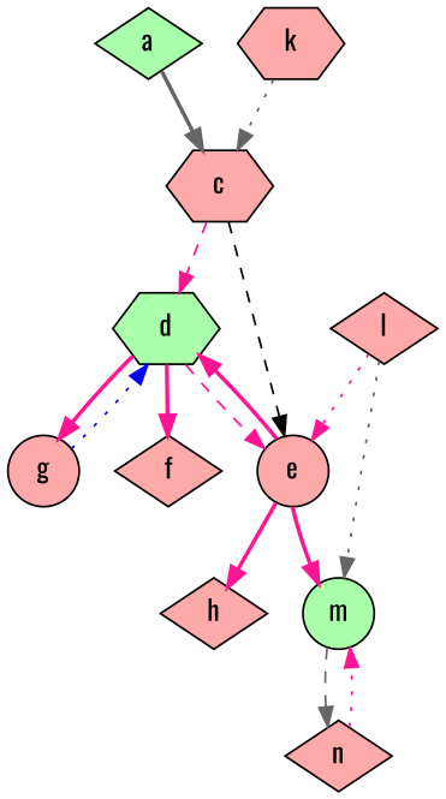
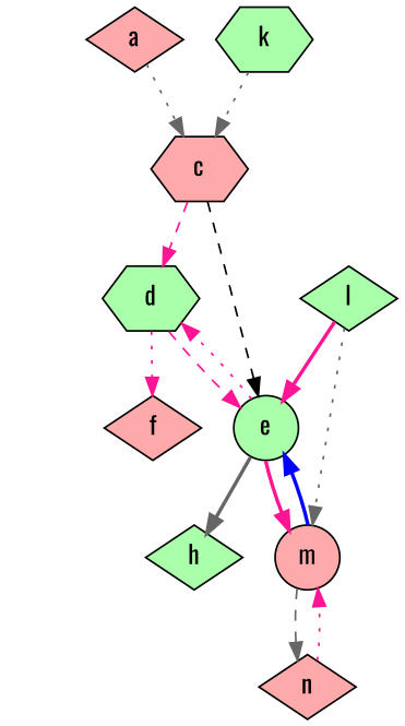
  digraph {
    fontname=Oswald
    node [fillcolor="#FFAAAA" fontcolor="#000000" fontname=Oswald fontsize=14 shape=diamond style=filled]
    edge [color=deeppink dir=forward fontname=Oswald style=bold]
-   a [fillcolor="#AAFFAA"]
+   a
    c [shape=hexagon]
    d [fillcolor="#AAFFAA" shape=hexagon]
-   e [shape=circle]
-   k [shape=hexagon]
-   l
-   m [fillcolor="#AAFFAA" shape=circle]
+   e [fillcolor="#AAFFAA" shape=circle]
+   k [fillcolor="#AAFFAA" shape=hexagon]
+   l [fillcolor="#AAFFAA"]
+   m [shape=circle]
    f
-   g [shape=circle]
-   h
+   h [fillcolor="#AAFFAA"]
    n
-   a -> c [color=gray40]
+   a -> c [color=gray40 style=dotted]
    c -> d [style=dashed]
    c -> e [color=black style=dashed]
    d -> e [style=dashed]
-   d -> f
-   d -> g
-   e -> d
+   d -> f [style=dotted]
+   e -> d [style=dotted]
    e -> m
-   e -> h
+   e -> h [color=gray40]
    k -> c [color=gray40 style=dotted]
-   l -> e [style=dotted]
+   l -> e
    l -> m [color=gray40 style=dotted]
+   m -> e [color=blue]
    m -> n [color=gray40 style=dashed]
-   g -> d [color=blue style=dotted]
    n -> m [style=dotted]
  }
